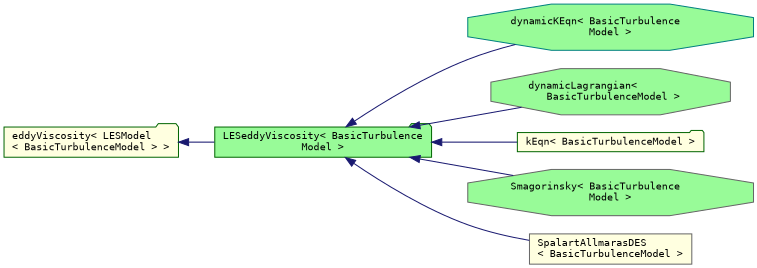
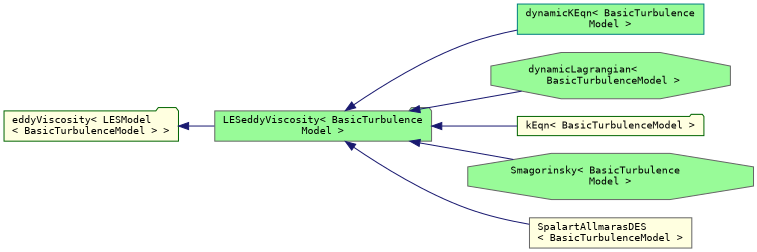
  digraph {
    fontname="DejaVu Sans Mono"
    rankdir=LR
    node [color=darkgreen fillcolor=palegreen fontname="DejaVu Sans Mono" fontsize=10 shape=folder style=filled]
    edge [color=midnightblue dir=back fontname="DejaVu Sans Mono" fontsize=10 labelfontname=FreeSans labelfontsize=10 style=solid]
-   n1 [fontcolor=black height=0.2 label="LESeddyViscosity\< BasicTurbulence\lModel \>" width=0.4]
-   n2 [color=teal height=0.2 label="dynamicKEqn\< BasicTurbulence\lModel \>" shape=octagon width=0.4]
+   n1 [color=gray40 fontcolor=black height=0.2 label="LESeddyViscosity\< BasicTurbulence\lModel \>" width=0.4]
+   n2 [color=teal height=0.2 label="dynamicKEqn\< BasicTurbulence\lModel \>" shape=box width=0.4]
    n3 [color=gray40 height=0.2 label="dynamicLagrangian\<\l BasicTurbulenceModel \>" shape=octagon width=0.4]
    n4 [fillcolor=lightyellow height=0.2 label="kEqn\< BasicTurbulenceModel \>" width=0.4]
    n5 [color=gray40 height=0.2 label="Smagorinsky\< BasicTurbulence\lModel \>" shape=octagon width=0.4]
    n6 [color=gray40 fillcolor=lightyellow height=0.2 label="SpalartAllmarasDES\l\< BasicTurbulenceModel \>" shape=box width=0.4]
    n7 [fillcolor=lightyellow height=0.2 label="eddyViscosity\< LESModel\l\< BasicTurbulenceModel \> \>" width=0.4]
    n1 -> n2
    n1 -> n3
    n1 -> n4
    n1 -> n5
    n1 -> n6
    n7 -> n1
  }
